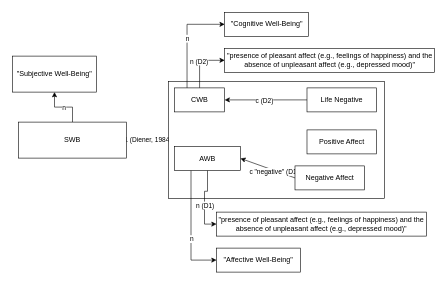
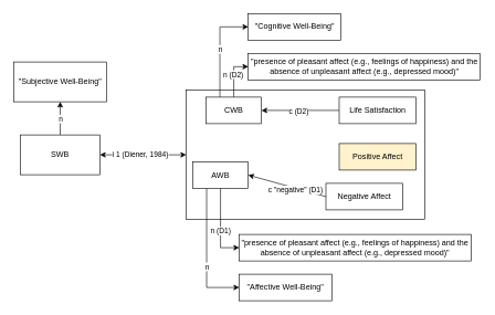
  <mxCell id="0" />
  <mxCell id="1" parent="0" />
  <mxCell id="2" value="" style="group" vertex="1" connectable="0" parent="1"><mxGeometry x="20" y="20" width="703.64" height="433" as="geometry" /></mxCell>
  <mxCell id="3" style="edgeStyle=orthogonalEdgeStyle;rounded=0;orthogonalLoop=1;jettySize=auto;html=1;entryX=0.5;entryY=1;entryDx=0;entryDy=0;" parent="2" source="7" target="8" edge="1"><mxGeometry relative="1" as="geometry" /></mxCell>
  <mxCell id="4" value="n" style="edgeLabel;html=1;align=center;verticalAlign=middle;resizable=0;points=[];" parent="3" vertex="1" connectable="0"><mxGeometry relative="1" as="geometry"><mxPoint as="offset" /></mxGeometry></mxCell>
  <mxCell id="5" value="" style="edgeStyle=orthogonalEdgeStyle;rounded=0;orthogonalLoop=1;jettySize=auto;html=1;startArrow=classic;startFill=1;" parent="2" source="7" target="9" edge="1"><mxGeometry relative="1" as="geometry" /></mxCell>
  <mxCell id="6" value="i 1 (Diener, 1984)" style="edgeLabel;html=1;align=center;verticalAlign=middle;resizable=0;points=[];" parent="5" vertex="1" connectable="0"><mxGeometry x="-0.075" y="1" relative="1" as="geometry"><mxPoint as="offset" /></mxGeometry></mxCell>
- <mxCell id="7" value="SWB" style="rounded=0;whiteSpace=wrap;html=1;" parent="2" vertex="1"><mxGeometry x="10" y="183" width="180" height="60" as="geometry" /></mxCell>
+ <mxCell id="7" value="SWB" style="rounded=0;whiteSpace=wrap;html=1;" parent="2" vertex="1"><mxGeometry x="10" y="183" width="120" height="60" as="geometry" /></mxCell>
  <mxCell id="8" value="&quot;Subjective Well-Being&quot;" style="rounded=0;whiteSpace=wrap;html=1;" parent="2" vertex="1"><mxGeometry y="73" width="140" height="60" as="geometry" /></mxCell>
  <mxCell id="9" value="" style="whiteSpace=wrap;html=1;rounded=0;" parent="2" vertex="1"><mxGeometry x="260" y="115.5" width="360" height="195" as="geometry" /></mxCell>
  <mxCell id="10" style="edgeStyle=orthogonalEdgeStyle;rounded=0;orthogonalLoop=1;jettySize=auto;html=1;exitX=0;exitY=0.5;exitDx=0;exitDy=0;entryX=1;entryY=0.5;entryDx=0;entryDy=0;" edge="1" parent="2" source="12" target="26"><mxGeometry relative="1" as="geometry" /></mxCell>
  <mxCell id="11" value="c (D2)" style="edgeLabel;html=1;align=center;verticalAlign=middle;resizable=0;points=[];" vertex="1" connectable="0" parent="10"><mxGeometry x="0.042" relative="1" as="geometry"><mxPoint as="offset" /></mxGeometry></mxCell>
- <mxCell id="12" value="Life Negative" style="rounded=0;whiteSpace=wrap;html=1;" parent="2" vertex="1"><mxGeometry x="490.82" y="126" width="116" height="40" as="geometry" /></mxCell>
+ <mxCell id="12" value="Life Satisfaction" style="rounded=0;whiteSpace=wrap;html=1;" parent="2" vertex="1"><mxGeometry x="490.82" y="126" width="116" height="40" as="geometry" /></mxCell>
  <mxCell id="13" style="edgeStyle=orthogonalEdgeStyle;rounded=0;orthogonalLoop=1;jettySize=auto;html=1;exitX=0.5;exitY=1;exitDx=0;exitDy=0;entryX=0;entryY=0.5;entryDx=0;entryDy=0;" edge="1" parent="2" source="17" target="28"><mxGeometry relative="1" as="geometry" /></mxCell>
  <mxCell id="14" value="n (D1)" style="edgeLabel;html=1;align=center;verticalAlign=middle;resizable=0;points=[];" vertex="1" connectable="0" parent="13"><mxGeometry x="0.095" relative="1" as="geometry"><mxPoint as="offset" /></mxGeometry></mxCell>
  <mxCell id="15" style="edgeStyle=orthogonalEdgeStyle;rounded=0;orthogonalLoop=1;jettySize=auto;html=1;exitX=0.25;exitY=1;exitDx=0;exitDy=0;entryX=0;entryY=0.5;entryDx=0;entryDy=0;" edge="1" parent="2" source="17" target="29"><mxGeometry relative="1" as="geometry" /></mxCell>
  <mxCell id="16" value="n" style="edgeLabel;html=1;align=center;verticalAlign=middle;resizable=0;points=[];" vertex="1" connectable="0" parent="15"><mxGeometry x="0.19" y="1" relative="1" as="geometry"><mxPoint as="offset" /></mxGeometry></mxCell>
- <mxCell id="17" value="AWB" style="rounded=0;whiteSpace=wrap;html=1;" vertex="1" parent="2"><mxGeometry x="270" y="223.5" width="110" height="40" as="geometry" /></mxCell>
- <mxCell id="18" value="Positive Affect" style="rounded=0;whiteSpace=wrap;html=1;" parent="2" vertex="1"><mxGeometry x="490.82" y="196" width="116" height="40" as="geometry" /></mxCell>
+ <mxCell id="17" value="AWB" style="rounded=0;whiteSpace=wrap;html=1;" vertex="1" parent="2"><mxGeometry x="270" y="223.5" width="83.64" height="40" as="geometry" /></mxCell>
+ <mxCell id="18" value="Positive Affect" style="rounded=0;whiteSpace=wrap;html=1;fillColor=#fff2cc;" parent="2" vertex="1"><mxGeometry x="490.82" y="196" width="116" height="40" as="geometry" /></mxCell>
  <mxCell id="19" style="rounded=0;orthogonalLoop=1;jettySize=auto;html=1;entryX=1;entryY=0.5;entryDx=0;entryDy=0;exitX=0;exitY=0.5;exitDx=0;exitDy=0;" edge="1" parent="2" source="21" target="17"><mxGeometry relative="1" as="geometry" /></mxCell>
  <mxCell id="20" value="c &quot;negative&quot; (D1)" style="edgeLabel;html=1;align=center;verticalAlign=middle;resizable=0;points=[];" vertex="1" connectable="0" parent="19"><mxGeometry x="-0.223" y="2" relative="1" as="geometry"><mxPoint as="offset" /></mxGeometry></mxCell>
  <mxCell id="21" value="Negative Affect" style="rounded=0;whiteSpace=wrap;html=1;" parent="2" vertex="1"><mxGeometry x="470.82" y="256" width="116" height="40" as="geometry" /></mxCell>
  <mxCell id="22" value="" style="edgeStyle=orthogonalEdgeStyle;rounded=0;orthogonalLoop=1;jettySize=auto;html=1;entryX=0;entryY=0.5;entryDx=0;entryDy=0;" edge="1" parent="2" source="26" target="27"><mxGeometry relative="1" as="geometry" /></mxCell>
  <mxCell id="23" value="n (D2)" style="edgeLabel;html=1;align=center;verticalAlign=middle;resizable=0;points=[];" vertex="1" connectable="0" parent="22"><mxGeometry x="0.029" y="1" relative="1" as="geometry"><mxPoint as="offset" /></mxGeometry></mxCell>
  <mxCell id="24" style="edgeStyle=orthogonalEdgeStyle;rounded=0;orthogonalLoop=1;jettySize=auto;html=1;exitX=0.25;exitY=0;exitDx=0;exitDy=0;entryX=0;entryY=0.5;entryDx=0;entryDy=0;" edge="1" parent="2" source="26" target="30"><mxGeometry relative="1" as="geometry" /></mxCell>
  <mxCell id="25" value="n" style="edgeLabel;html=1;align=center;verticalAlign=middle;resizable=0;points=[];" vertex="1" connectable="0" parent="24"><mxGeometry x="-0.029" y="-1" relative="1" as="geometry"><mxPoint as="offset" /></mxGeometry></mxCell>
- <mxCell id="26" value="CWB" style="rounded=0;whiteSpace=wrap;html=1;" vertex="1" parent="2"><mxGeometry x="270" y="126" width="83.64" height="40" as="geometry" /></mxCell>
+ <mxCell id="26" value="CWB" style="rounded=0;whiteSpace=wrap;html=1;" vertex="1" parent="2"><mxGeometry x="290" y="126" width="83.64" height="40" as="geometry" /></mxCell>
  <mxCell id="27" value="&quot;presence of pleasant affect (e.g., feelings of happiness) and the absence of unpleasant affect (e.g., depressed mood)&quot;" style="rounded=0;whiteSpace=wrap;html=1;" vertex="1" parent="2"><mxGeometry x="353.64" y="60" width="350" height="40" as="geometry" /></mxCell>
  <mxCell id="28" value="&quot;presence of pleasant affect (e.g., feelings of happiness) and the absence of unpleasant affect (e.g., depressed mood)&quot;" style="rounded=0;whiteSpace=wrap;html=1;" vertex="1" parent="2"><mxGeometry x="340" y="333" width="350" height="40" as="geometry" /></mxCell>
  <mxCell id="29" value="&quot;Affective Well-Being&quot;" style="rounded=0;whiteSpace=wrap;html=1;" vertex="1" parent="2"><mxGeometry x="340" y="393" width="140" height="40" as="geometry" /></mxCell>
  <mxCell id="30" value="&quot;Cognitive Well-Being&quot;" style="rounded=0;whiteSpace=wrap;html=1;" vertex="1" parent="2"><mxGeometry x="353.64" width="140" height="40" as="geometry" /></mxCell>
